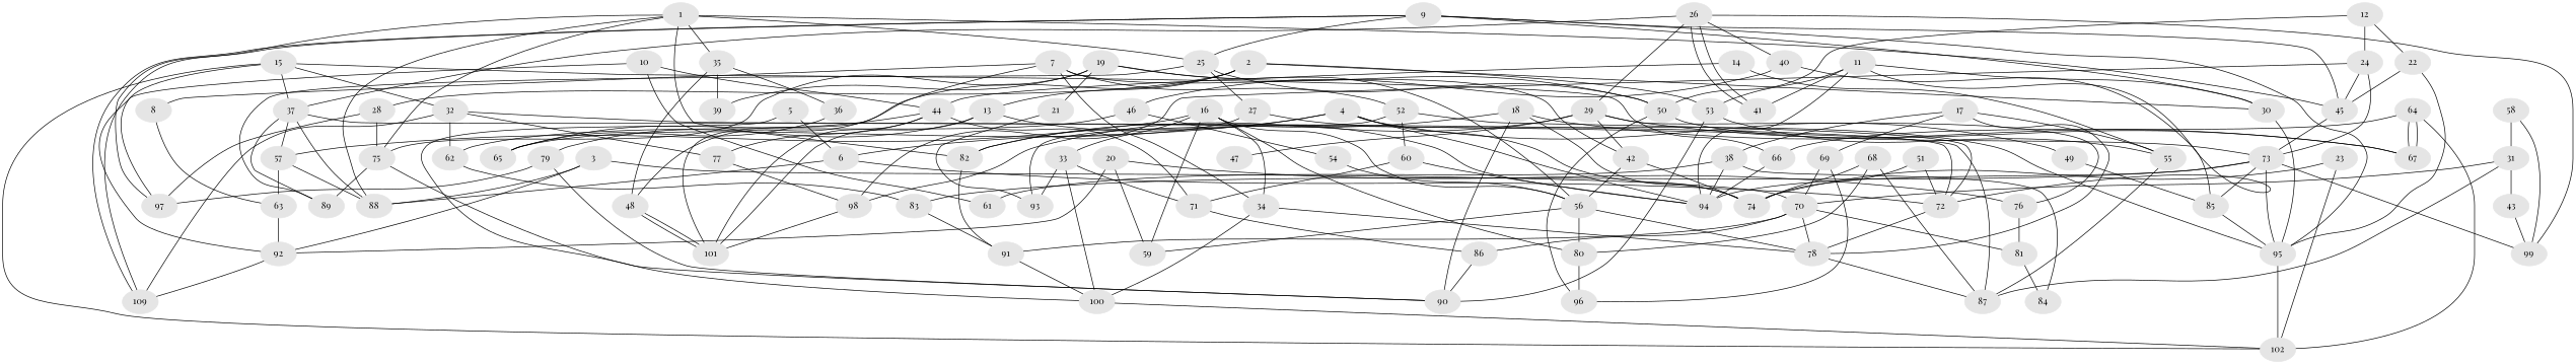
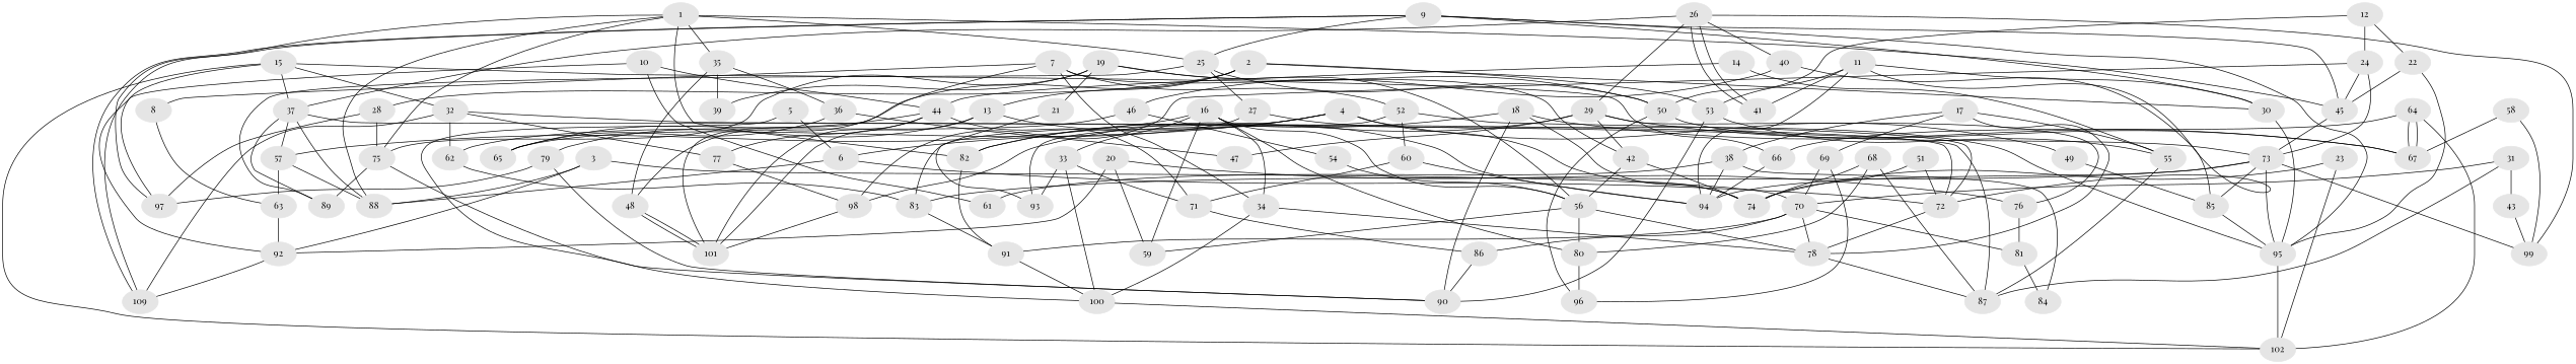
  graph {
    fontname="Playfair Display"
    node [color=gray90 fontname="Playfair Display" style=filled]
    edge [fontname="Playfair Display"]
    1
    25
    35
    45
    75
    82
    88
    97
    50
    27
    89
    48
    39
    36
    73
    90
    91
    2
    13
    28
    30
    53
    101
    94
    79
    95
    55
    3
    70
    92
    78
    81
    86
    n34 [label=109]
    4
    6
    49
    74
    83
    72
    85
    5
    100
    102
    7
    8
    34
    42
    52
    63
    56
    93
    60
    9
    10
    44
    61
    65
    77
    71
    11
    41
    12
    22
    24
    98
    96
    14
    87
    15
    32
    37
    66
    62
    57
    16
    33
    59
    80
    17
    38
    69
    84
    18
    67
    19
    21
    20
    76
    23
    99
    26
    29
    40
    47
    46
    31
    43
    54
    51
    58
    64
    68
    1 -- 25
    1 -- 35
    1 -- 45
    1 -- 75
    1 -- 82
    1 -- 88
    1 -- 97
    25 -- 50
    25 -- 27
    25 -- 89
    35 -- 48
    35 -- 39
    35 -- 36
    45 -- 73
    75 -- 89
    75 -- 90
    82 -- 91
    50 -- 73
    50 -- 96
    27 -- 95
    27 -- 65
    48 -- 101
    48 -- 101
    36 -- 65
+   36 -- 47
    73 -- 94
    73 -- 95
    73 -- 83
    73 -- 85
    73 -- 99
    91 -- 100
    2 -- 48
    2 -- 13
    2 -- 28
    2 -- 30
    2 -- 53
    13 -- 101
    13 -- 94
    13 -- 79
    28 -- 75
    28 -- 97
    30 -- 95
    53 -- 90
    53 -- 55
    79 -- 97
    79 -- 90
    95 -- 102
    55 -- 87
    3 -- 88
    3 -- 70
    3 -- 92
    70 -- 91
    70 -- 78
    70 -- 81
    70 -- 86
    92 -- n34
    78 -- 87
    81 -- 84
    86 -- 90
    4 -- 82
    4 -- 6
    4 -- 49
    4 -- 74
-   4 -- 94
+   4 -- 83
    6 -- 88
    6 -- 72
    49 -- 85
    83 -- 91
    72 -- 78
    85 -- 95
    5 -- 6
    5 -- 100
    100 -- 102
    7 -- 101
    7 -- 8
    7 -- 34
    7 -- 42
    7 -- 52
    8 -- 63
    34 -- 78
    34 -- 100
    42 -- 74
    42 -- 56
    52 -- 72
    52 -- 93
    52 -- 60
    63 -- 92
    56 -- 78
    56 -- 59
    56 -- 80
    60 -- 94
    60 -- 71
    9 -- 25
    9 -- 45
    9 -- 30
    9 -- 95
    9 -- n34
    9 -- n34
    10 -- 92
    10 -- 44
    10 -- 61
    44 -- 101
    44 -- 65
    44 -- 77
    44 -- 71
    77 -- 98
    71 -- 86
    11 -- 30
    11 -- 53
    11 -- 94
    11 -- 72
    11 -- 41
    12 -- 50
    12 -- 22
    12 -- 24
    22 -- 45
    22 -- 95
    24 -- 45
    24 -- 73
    24 -- 98
    98 -- 101
    14 -- 55
    14 -- 44
    15 -- 97
    15 -- 102
    15 -- 32
    15 -- 37
    15 -- 66
    32 -- n34
    32 -- 77
    32 -- 87
    32 -- 62
    37 -- 88
    37 -- 89
    37 -- 72
    37 -- 57
    66 -- 94
    62 -- 83
    57 -- 88
    57 -- 63
    16 -- 34
    16 -- 56
    16 -- 57
    16 -- 33
    16 -- 59
    16 -- 80
    33 -- 100
    33 -- 93
    33 -- 71
    80 -- 96
    17 -- 55
    17 -- 78
    17 -- 38
    17 -- 69
    38 -- 94
    38 -- 61
    38 -- 84
    69 -- 70
    69 -- 96
    18 -- 82
    18 -- 90
    18 -- 74
    18 -- 67
    19 -- 75
    19 -- 50
    19 -- 39
    19 -- 56
    19 -- 21
    21 -- 93
    20 -- 92
    20 -- 59
    20 -- 76
    76 -- 81
    23 -- 74
    23 -- 102
    26 -- 41
    26 -- 41
    26 -- 37
    26 -- 99
    26 -- 29
    26 -- 40
    29 -- 42
    29 -- 98
    29 -- 67
    29 -- 76
    29 -- 47
    40 -- 85
    40 -- 46
    46 -- 62
    46 -- 54
    31 -- 70
    31 -- 87
    31 -- 43
    43 -- 99
    54 -- 56
    51 -- 74
    51 -- 72
-   58 -- 31
+   58 -- 67
    58 -- 99
    64 -- 102
    64 -- 66
    64 -- 67
    64 -- 67
    68 -- 74
    68 -- 87
    68 -- 80
  }
